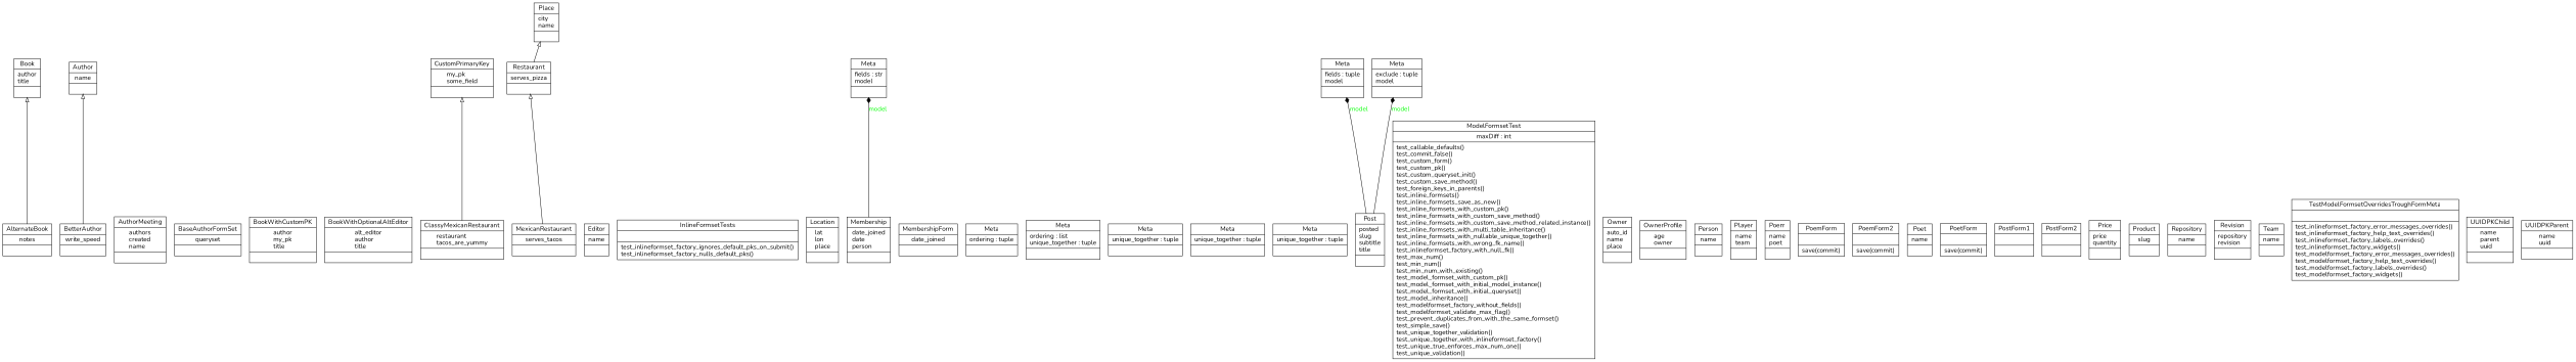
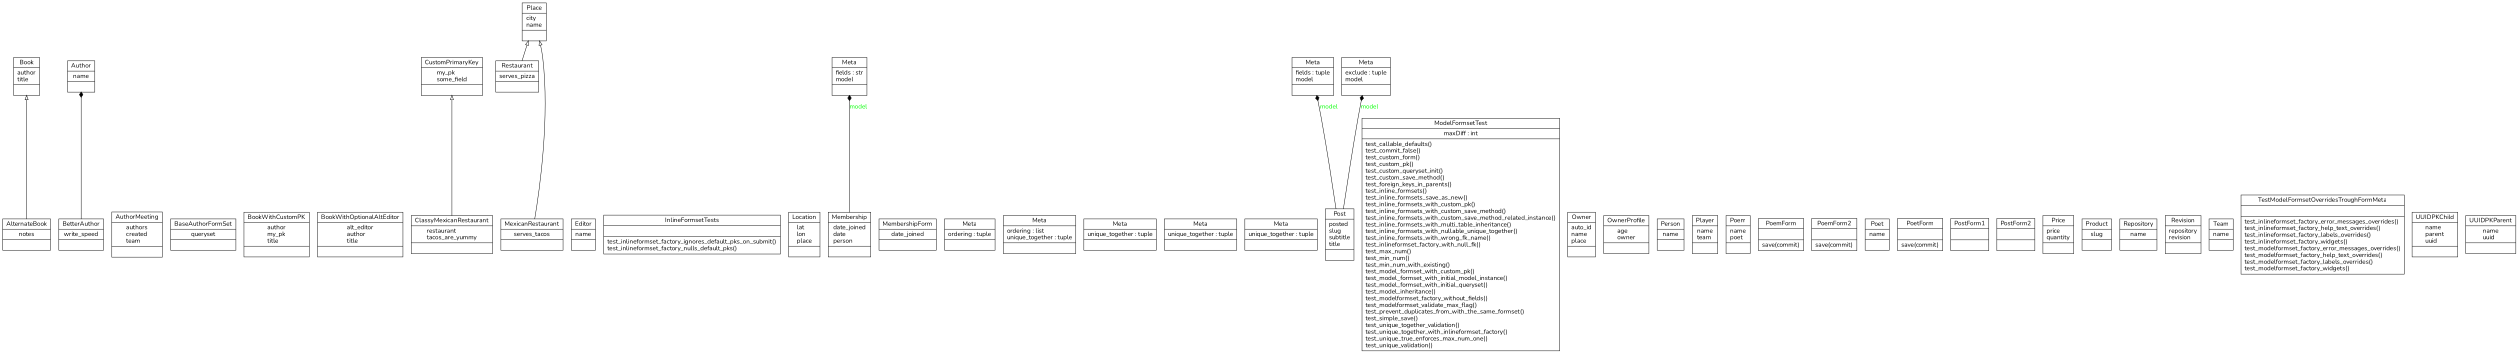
  digraph {
    fontname=Nunito
    rankdir=BT
    node [color=black fontcolor=black fontname=Nunito shape=record style=solid]
    edge [arrowhead=empty arrowtail=none fontname=Nunito]
    n1 [label=<{AlternateBook|notes<br ALIGN="LEFT"/>|}>]
    n2 [label=<{Book|author<br ALIGN="LEFT"/>title<br ALIGN="LEFT"/>|}>]
    n3 [label=<{Author|name<br ALIGN="LEFT"/>|}>]
-   n4 [label=<{AuthorMeeting|authors<br ALIGN="LEFT"/>created<br ALIGN="LEFT"/>name<br ALIGN="LEFT"/>|}>]
+   n4 [label=<{AuthorMeeting|authors<br ALIGN="LEFT"/>created<br ALIGN="LEFT"/>team<br ALIGN="LEFT"/>|}>]
    n5 [label=<{BaseAuthorFormSet|queryset<br ALIGN="LEFT"/>|}>]
    n6 [label=<{BetterAuthor|write_speed<br ALIGN="LEFT"/>|}>]
    n7 [label=<{BookWithCustomPK|author<br ALIGN="LEFT"/>my_pk<br ALIGN="LEFT"/>title<br ALIGN="LEFT"/>|}>]
    n8 [label=<{BookWithOptionalAltEditor|alt_editor<br ALIGN="LEFT"/>author<br ALIGN="LEFT"/>title<br ALIGN="LEFT"/>|}>]
    n9 [label=<{ClassyMexicanRestaurant|restaurant<br ALIGN="LEFT"/>tacos_are_yummy<br ALIGN="LEFT"/>|}>]
    n10 [label=<{CustomPrimaryKey|my_pk<br ALIGN="LEFT"/>some_field<br ALIGN="LEFT"/>|}>]
    n11 [label=<{MexicanRestaurant|serves_tacos<br ALIGN="LEFT"/>|}>]
    n12 [label=<{Restaurant|serves_pizza<br ALIGN="LEFT"/>|}>]
    n13 [label=<{Editor|name<br ALIGN="LEFT"/>|}>]
    n14 [label=<{InlineFormsetTests|<br ALIGN="LEFT"/>|test_inlineformset_factory_ignores_default_pks_on_submit()<br ALIGN="LEFT"/>test_inlineformset_factory_nulls_default_pks()<br ALIGN="LEFT"/>}>]
    n15 [label=<{Location|lat<br ALIGN="LEFT"/>lon<br ALIGN="LEFT"/>place<br ALIGN="LEFT"/>|}>]
    n16 [label=<{Membership|date_joined<br ALIGN="LEFT"/>date<br ALIGN="LEFT"/>person<br ALIGN="LEFT"/>|}>]
    n17 [label=<{Meta|fields : str<br ALIGN="LEFT"/>model<br ALIGN="LEFT"/>|}>]
    n18 [label=<{MembershipForm|date_joined<br ALIGN="LEFT"/>|}>]
    n19 [label=<{Meta|ordering : tuple<br ALIGN="LEFT"/>|}>]
    n20 [label=<{Meta|ordering : list<br ALIGN="LEFT"/>unique_together : tuple<br ALIGN="LEFT"/>|}>]
    n21 [label=<{Meta|unique_together : tuple<br ALIGN="LEFT"/>|}>]
    n22 [label=<{Meta|unique_together : tuple<br ALIGN="LEFT"/>|}>]
    n23 [label=<{Meta|unique_together : tuple<br ALIGN="LEFT"/>|}>]
    n24 [label=<{Meta|fields : tuple<br ALIGN="LEFT"/>model<br ALIGN="LEFT"/>|}>]
    n25 [label=<{Meta|exclude : tuple<br ALIGN="LEFT"/>model<br ALIGN="LEFT"/>|}>]
    n26 [label=<{Place|city<br ALIGN="LEFT"/>name<br ALIGN="LEFT"/>|}>]
    n27 [label=<{ModelFormsetTest|maxDiff : int<br ALIGN="LEFT"/>|test_callable_defaults()<br ALIGN="LEFT"/>test_commit_false()<br ALIGN="LEFT"/>test_custom_form()<br ALIGN="LEFT"/>test_custom_pk()<br ALIGN="LEFT"/>test_custom_queryset_init()<br ALIGN="LEFT"/>test_custom_save_method()<br ALIGN="LEFT"/>test_foreign_keys_in_parents()<br ALIGN="LEFT"/>test_inline_formsets()<br ALIGN="LEFT"/>test_inline_formsets_save_as_new()<br ALIGN="LEFT"/>test_inline_formsets_with_custom_pk()<br ALIGN="LEFT"/>test_inline_formsets_with_custom_save_method()<br ALIGN="LEFT"/>test_inline_formsets_with_custom_save_method_related_instance()<br ALIGN="LEFT"/>test_inline_formsets_with_multi_table_inheritance()<br ALIGN="LEFT"/>test_inline_formsets_with_nullable_unique_together()<br ALIGN="LEFT"/>test_inline_formsets_with_wrong_fk_name()<br ALIGN="LEFT"/>test_inlineformset_factory_with_null_fk()<br ALIGN="LEFT"/>test_max_num()<br ALIGN="LEFT"/>test_min_num()<br ALIGN="LEFT"/>test_min_num_with_existing()<br ALIGN="LEFT"/>test_model_formset_with_custom_pk()<br ALIGN="LEFT"/>test_model_formset_with_initial_model_instance()<br ALIGN="LEFT"/>test_model_formset_with_initial_queryset()<br ALIGN="LEFT"/>test_model_inheritance()<br ALIGN="LEFT"/>test_modelformset_factory_without_fields()<br ALIGN="LEFT"/>test_modelformset_validate_max_flag()<br ALIGN="LEFT"/>test_prevent_duplicates_from_with_the_same_formset()<br ALIGN="LEFT"/>test_simple_save()<br ALIGN="LEFT"/>test_unique_together_validation()<br ALIGN="LEFT"/>test_unique_together_with_inlineformset_factory()<br ALIGN="LEFT"/>test_unique_true_enforces_max_num_one()<br ALIGN="LEFT"/>test_unique_validation()<br ALIGN="LEFT"/>}>]
    n28 [label=<{Owner|auto_id<br ALIGN="LEFT"/>name<br ALIGN="LEFT"/>place<br ALIGN="LEFT"/>|}>]
    n29 [label=<{OwnerProfile|age<br ALIGN="LEFT"/>owner<br ALIGN="LEFT"/>|}>]
    n30 [label=<{Person|name<br ALIGN="LEFT"/>|}>]
    n31 [label=<{Player|name<br ALIGN="LEFT"/>team<br ALIGN="LEFT"/>|}>]
    n32 [label=<{Poem|name<br ALIGN="LEFT"/>poet<br ALIGN="LEFT"/>|}>]
    n33 [label=<{PoemForm|<br ALIGN="LEFT"/>|save(commit)<br ALIGN="LEFT"/>}>]
    n34 [label=<{PoemForm2|<br ALIGN="LEFT"/>|save(commit)<br ALIGN="LEFT"/>}>]
    n35 [label=<{Poet|name<br ALIGN="LEFT"/>|}>]
    n36 [label=<{PoetForm|<br ALIGN="LEFT"/>|save(commit)<br ALIGN="LEFT"/>}>]
    n37 [label=<{Post|posted<br ALIGN="LEFT"/>slug<br ALIGN="LEFT"/>subtitle<br ALIGN="LEFT"/>title<br ALIGN="LEFT"/>|}>]
    n38 [label=<{PostForm1|<br ALIGN="LEFT"/>|}>]
    n39 [label=<{PostForm2|<br ALIGN="LEFT"/>|}>]
    n40 [label=<{Price|price<br ALIGN="LEFT"/>quantity<br ALIGN="LEFT"/>|}>]
    n41 [label=<{Product|slug<br ALIGN="LEFT"/>|}>]
    n42 [label=<{Repository|name<br ALIGN="LEFT"/>|}>]
    n43 [label=<{Revision|repository<br ALIGN="LEFT"/>revision<br ALIGN="LEFT"/>|}>]
    n44 [label=<{Team|name<br ALIGN="LEFT"/>|}>]
    n45 [label=<{TestModelFormsetOverridesTroughFormMeta|<br ALIGN="LEFT"/>|test_inlineformset_factory_error_messages_overrides()<br ALIGN="LEFT"/>test_inlineformset_factory_help_text_overrides()<br ALIGN="LEFT"/>test_inlineformset_factory_labels_overrides()<br ALIGN="LEFT"/>test_inlineformset_factory_widgets()<br ALIGN="LEFT"/>test_modelformset_factory_error_messages_overrides()<br ALIGN="LEFT"/>test_modelformset_factory_help_text_overrides()<br ALIGN="LEFT"/>test_modelformset_factory_labels_overrides()<br ALIGN="LEFT"/>test_modelformset_factory_widgets()<br ALIGN="LEFT"/>}>]
    n46 [label=<{UUIDPKChild|name<br ALIGN="LEFT"/>parent<br ALIGN="LEFT"/>uuid<br ALIGN="LEFT"/>|}>]
    n47 [label=<{UUIDPKParent|name<br ALIGN="LEFT"/>uuid<br ALIGN="LEFT"/>|}>]
    n1 -> n2
-   n6 -> n3
+   n6 -> n3 [arrowhead=diamond]
    n9 -> n10
-   n11 -> n12
+   n11 -> n26
    n12 -> n26
    n16 -> n17 [arrowhead=diamond fontcolor=green label=model style=solid]
    n37 -> n24 [arrowhead=diamond fontcolor=green label=model style=solid]
    n37 -> n25 [arrowhead=diamond fontcolor=green label=model style=solid]
  }
